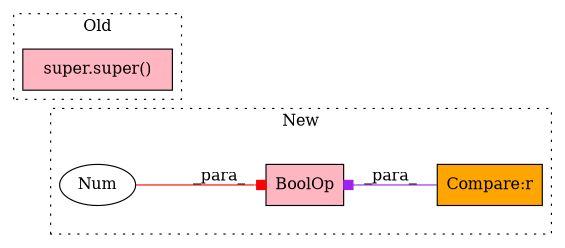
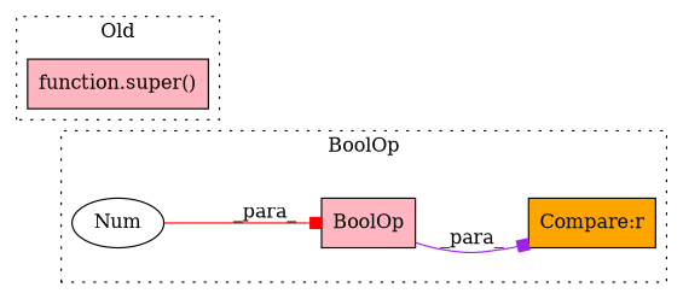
  digraph {
    rankdir=LR
    node [fillcolor=lightpink s=16822 shape=box style=filled]
    edge [arrowhead=box]
    n1 [a=72 l=6 label=BoolOp]
    n2 [a=40 fillcolor=orange l=14 label="Compare:r"]
    n3 [a=76 fillcolor=white l=1 label=Num s=16835 shape=ellipse]
-   n4 [a=75 l="6,1" label="super.super()" s="12079,12102"]
+   n4 [a=75 l="6,1" label="function.super()" s="12079,12102"]
    subgraph cluster_1 {
-     label=New
+     label=BoolOp
      style=dotted
      n1
      n2
      n3
    }
    subgraph cluster_2 {
      label=Old
      style=dotted
      n4
    }
-   n2 -> n1 [color=purple label=_para_]
+   n1 -> n2 [color=purple label=_para_]
    n3 -> n1 [color=red label=_para_]
  }
